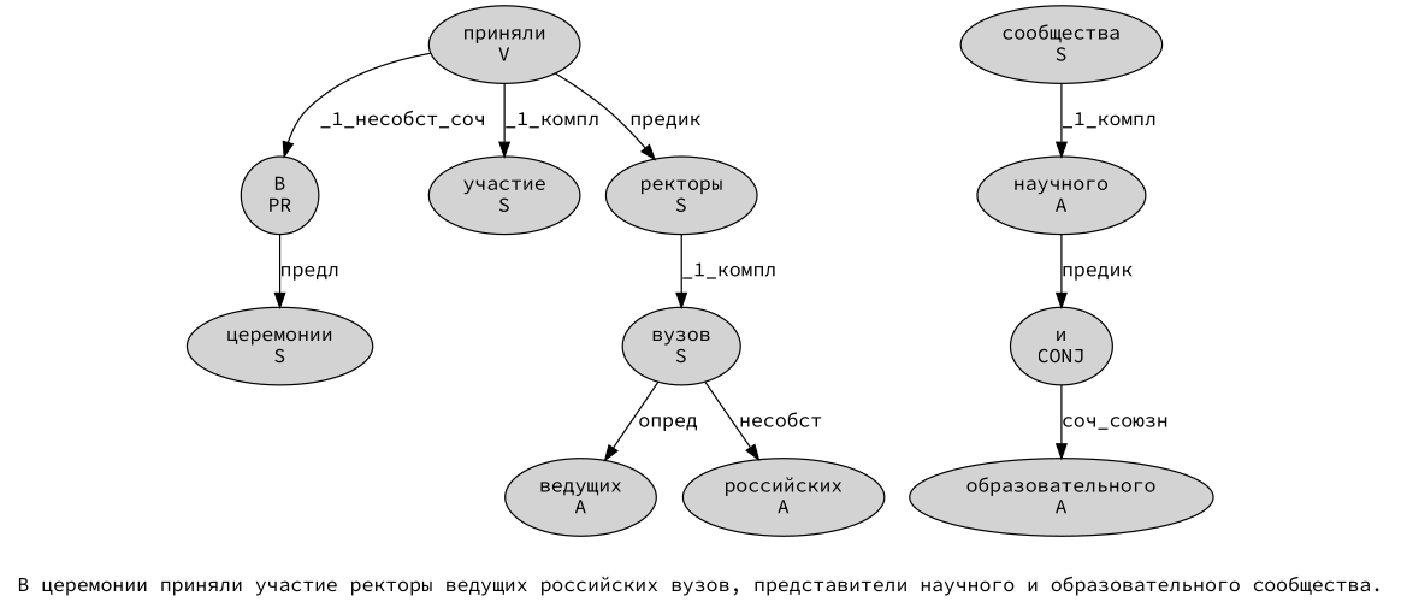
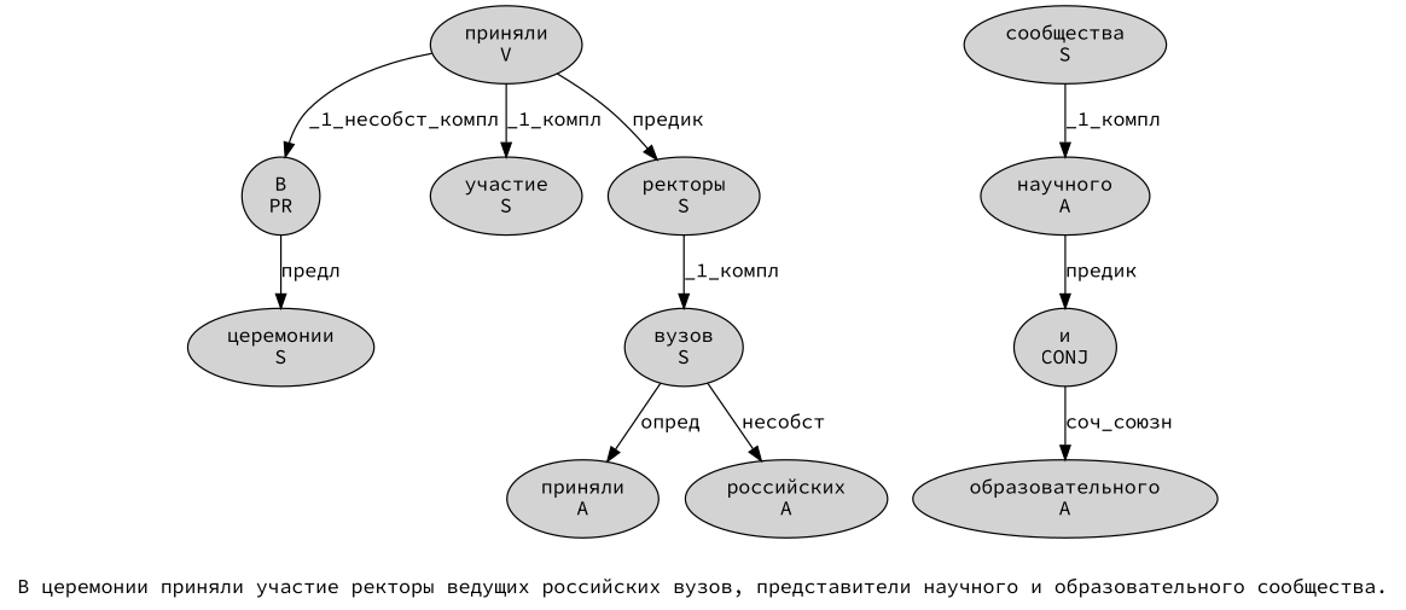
  digraph {
    fontname="Source Code Pro"
    label="В церемонии приняли участие ректоры ведущих российских вузов, представители научного и образовательного сообщества."
    node [fillcolor=lightgray fontname="Source Code Pro" penwidth=1 shape=ellipse style=filled]
    edge [fontname="Source Code Pro"]
    n1 [label="В\nPR"]
    n2 [label="церемонии\nS"]
    n3 [label="приняли\nV"]
    n4 [label="участие\nS"]
    n5 [label="ректоры\nS"]
    n6 [label="вузов\nS"]
-   n7 [label="ведущих\nA"]
+   n7 [label="приняли\nA"]
    n8 [label="российских\nA"]
    n9 [label="сообщества\nS"]
    n10 [label="научного\nA"]
    n11 [label="и\nCONJ"]
    n12 [label="образовательного\nA"]
    n1 -> n2 [label="предл"]
-   n3 -> n1 [label="_1_несобст_соч"]
+   n3 -> n1 [label="_1_несобст_компл"]
    n3 -> n4 [label="_1_компл"]
    n3 -> n5 [label="предик"]
    n5 -> n6 [label="_1_компл"]
    n6 -> n7 [label="опред"]
    n6 -> n8 [label="несобст"]
    n9 -> n10 [label="_1_компл"]
    n10 -> n11 [label="предик"]
    n11 -> n12 [label="соч_союзн"]
  }
